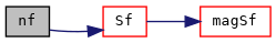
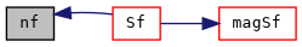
  digraph {
    fontname="DejaVu Sans Mono"
    rankdir=LR
    node [color=red fontname="DejaVu Sans Mono" fontsize=10 shape=record]
    edge [color=midnightblue fontname="DejaVu Sans Mono" fontsize=10 labelfontname=FreeSans labelfontsize=10 style=solid]
    n1 [color=black fillcolor=grey75 fontcolor=black height=0.2 label=nf style=filled width=0.4]
    n2 [height=0.2 label=Sf width=0.4]
    n3 [height=0.2 label=magSf width=0.4]
-   n1 -> n2
+   n2 -> n1
    n2 -> n3
  }
